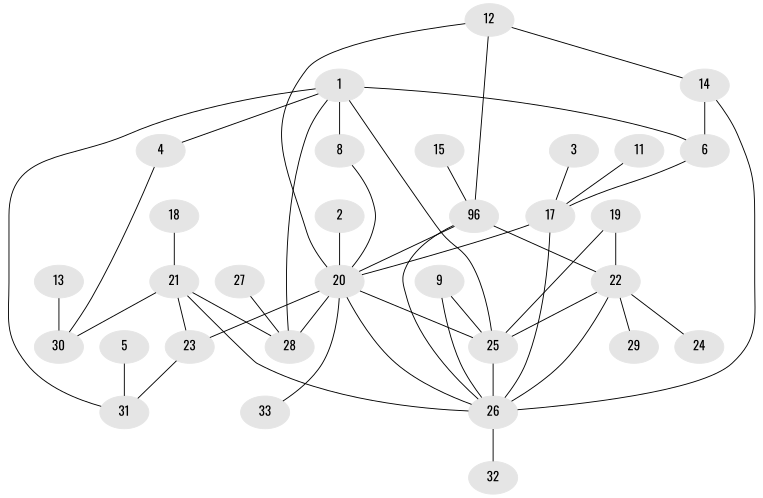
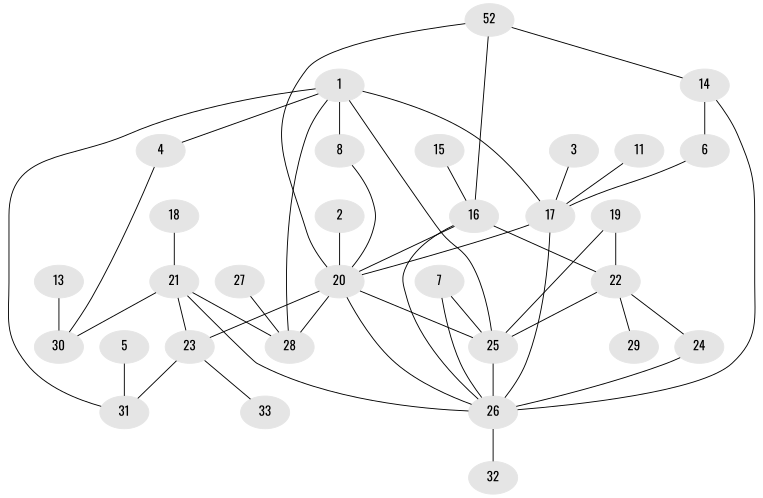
  graph {
    fontname=Oswald
    node [color=gray90 fontname=Oswald style=filled]
    edge [fontname=Oswald weight=1.0]
    1
    4
    8
    17
    25
    28
    31
    30
    20
    26
    2
    23
    3
    5
    6
-   9
+   9 [label=7]
    32
    11
-   12
+   12 [label=52]
    14
-   16 [label=96]
+   16
    22
    13
    15
    24
    29
    18
    21
    19
    33
    27
    1 -- 4
    1 -- 8
-   1 -- 6
+   1 -- 17
    1 -- 25
    1 -- 28
    1 -- 31
    4 -- 30
    8 -- 20
    17 -- 20
    17 -- 26
    25 -- 26
    20 -- 25
    20 -- 28
    20 -- 26
    20 -- 23 [weight=2.0]
    26 -- 32
    2 -- 20
    23 -- 31
-   20 -- 33
+   23 -- 33
    3 -- 17
    5 -- 31
    6 -- 17
    9 -- 25
    9 -- 26
    11 -- 17
    12 -- 20
    12 -- 14
    12 -- 16
    14 -- 26
    14 -- 6
    16 -- 20
    16 -- 26
    16 -- 22
    22 -- 25
-   22 -- 26
+   24 -- 26
    22 -- 24
    22 -- 29
    13 -- 30
    15 -- 16
    18 -- 21
    21 -- 28
    21 -- 30
    21 -- 26
    21 -- 23
    19 -- 25
    19 -- 22 [weight=2.0]
    27 -- 28
  }
